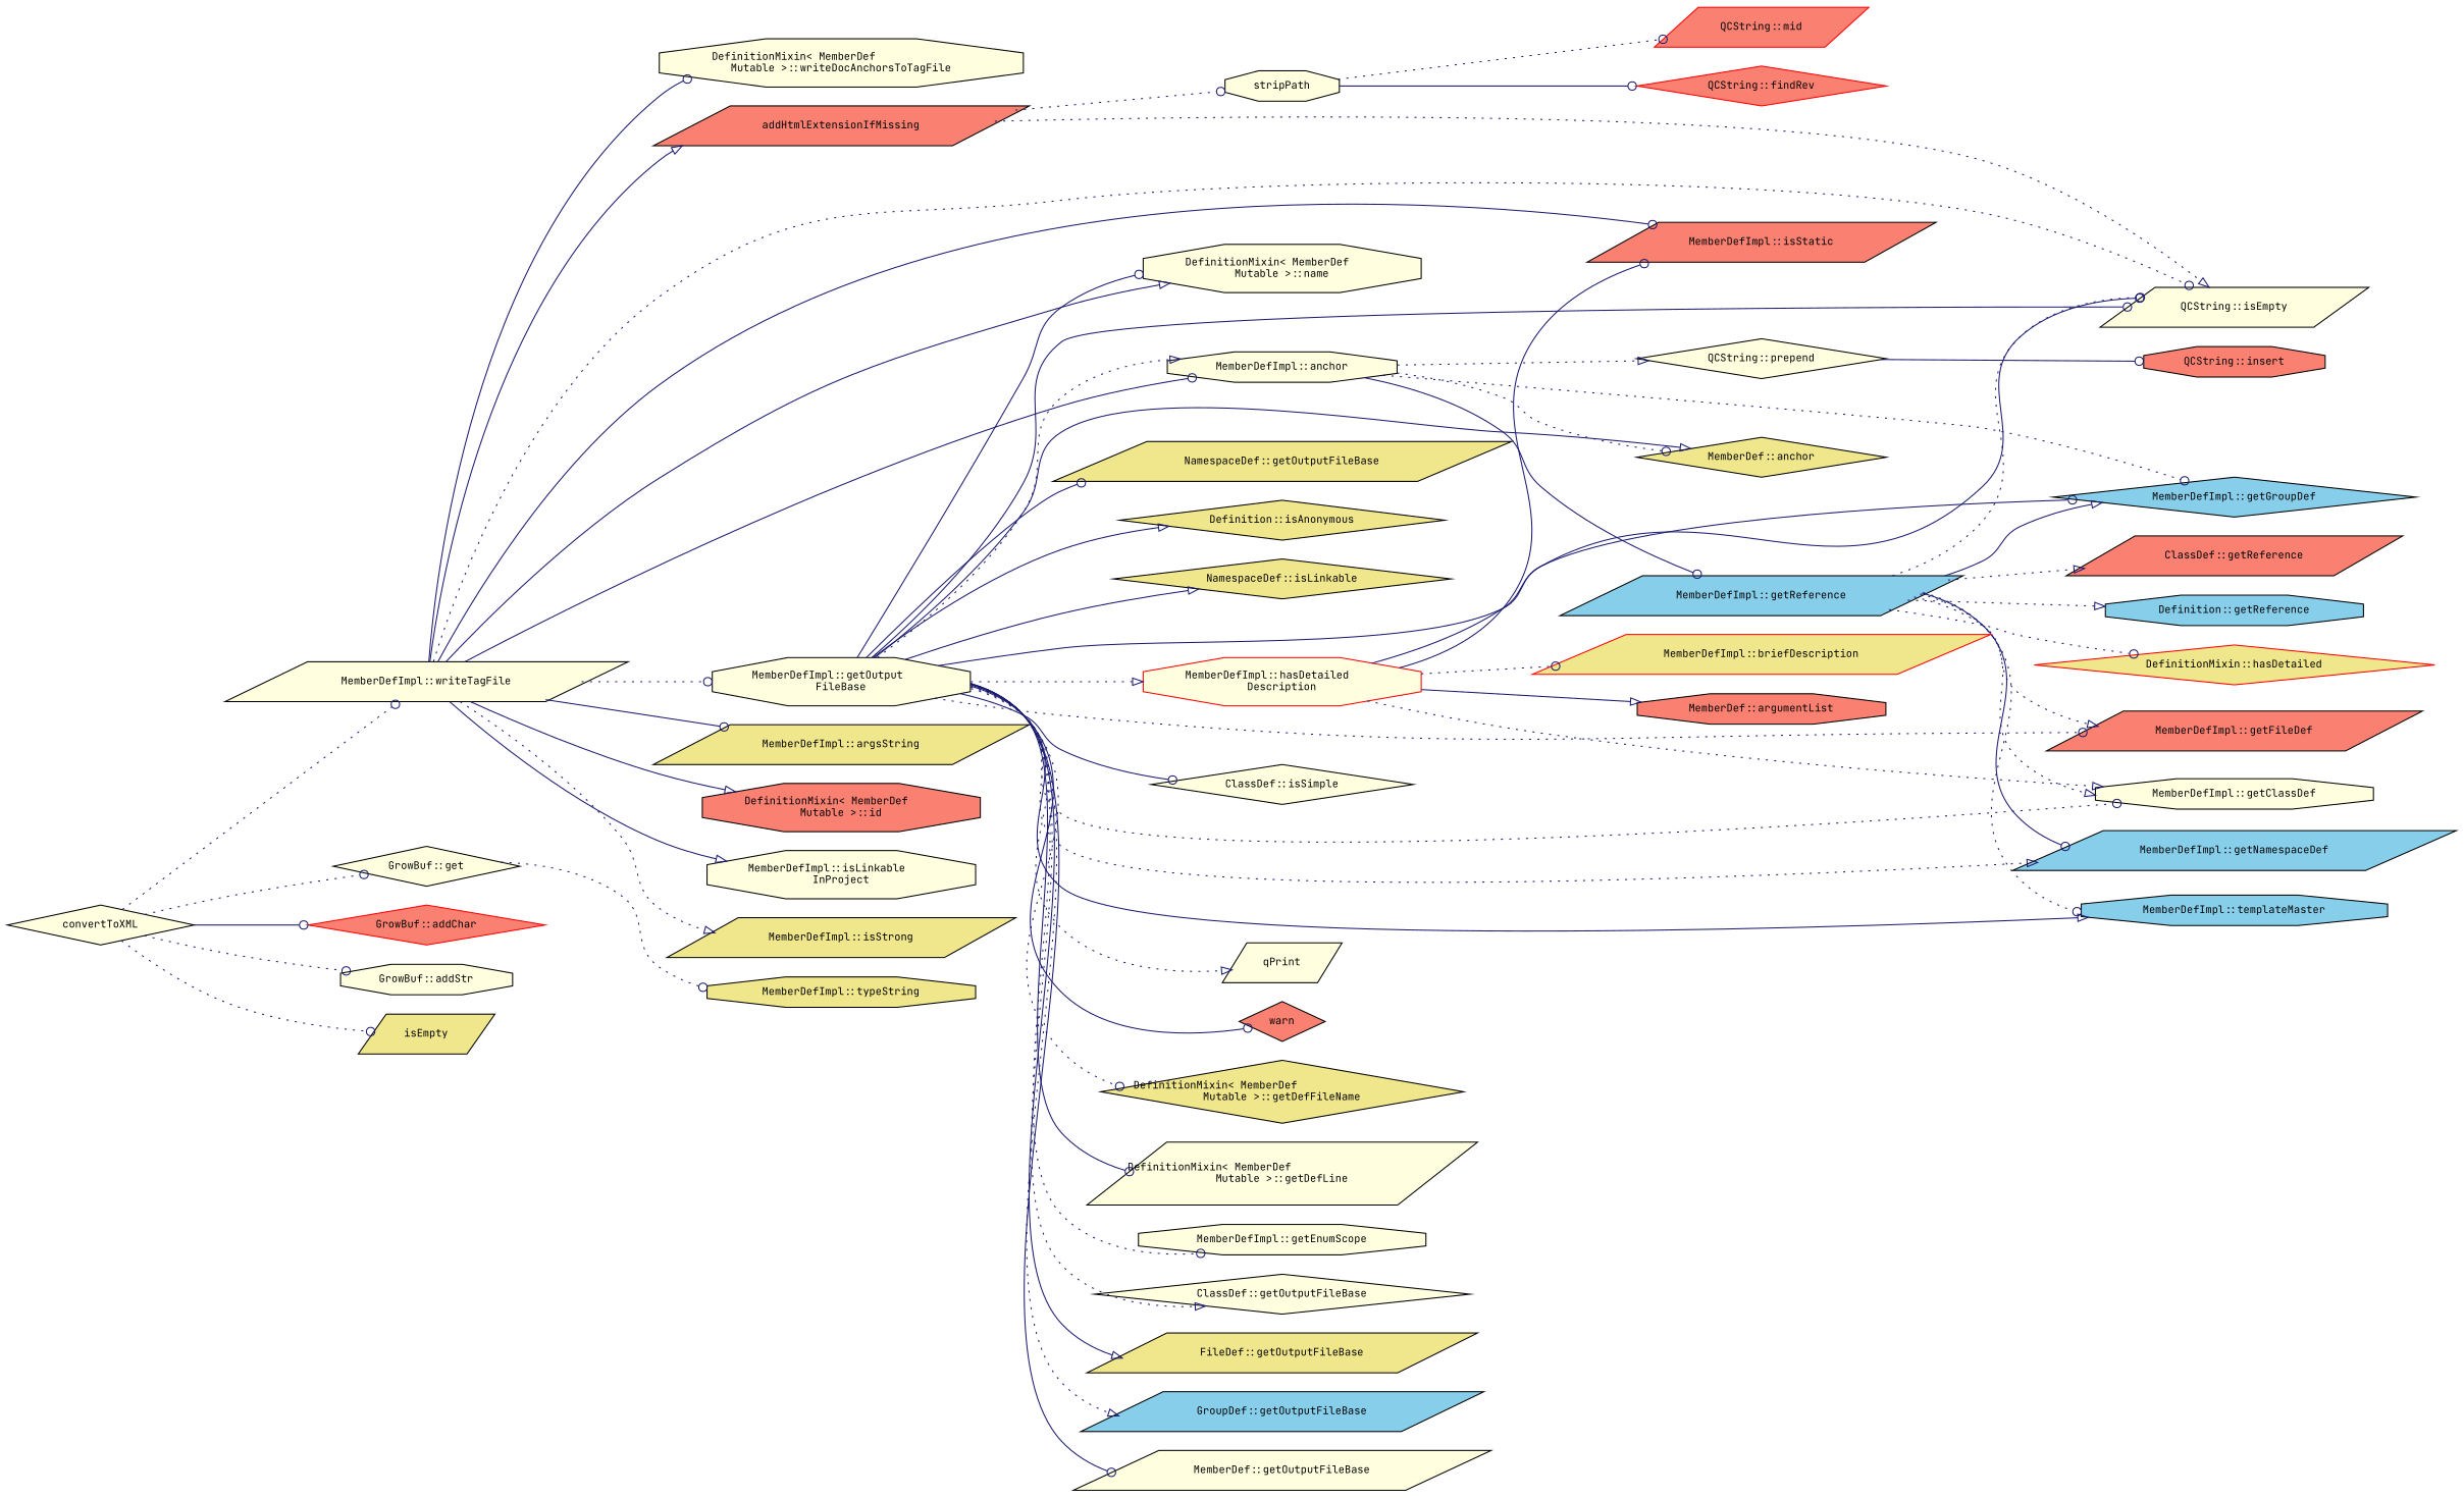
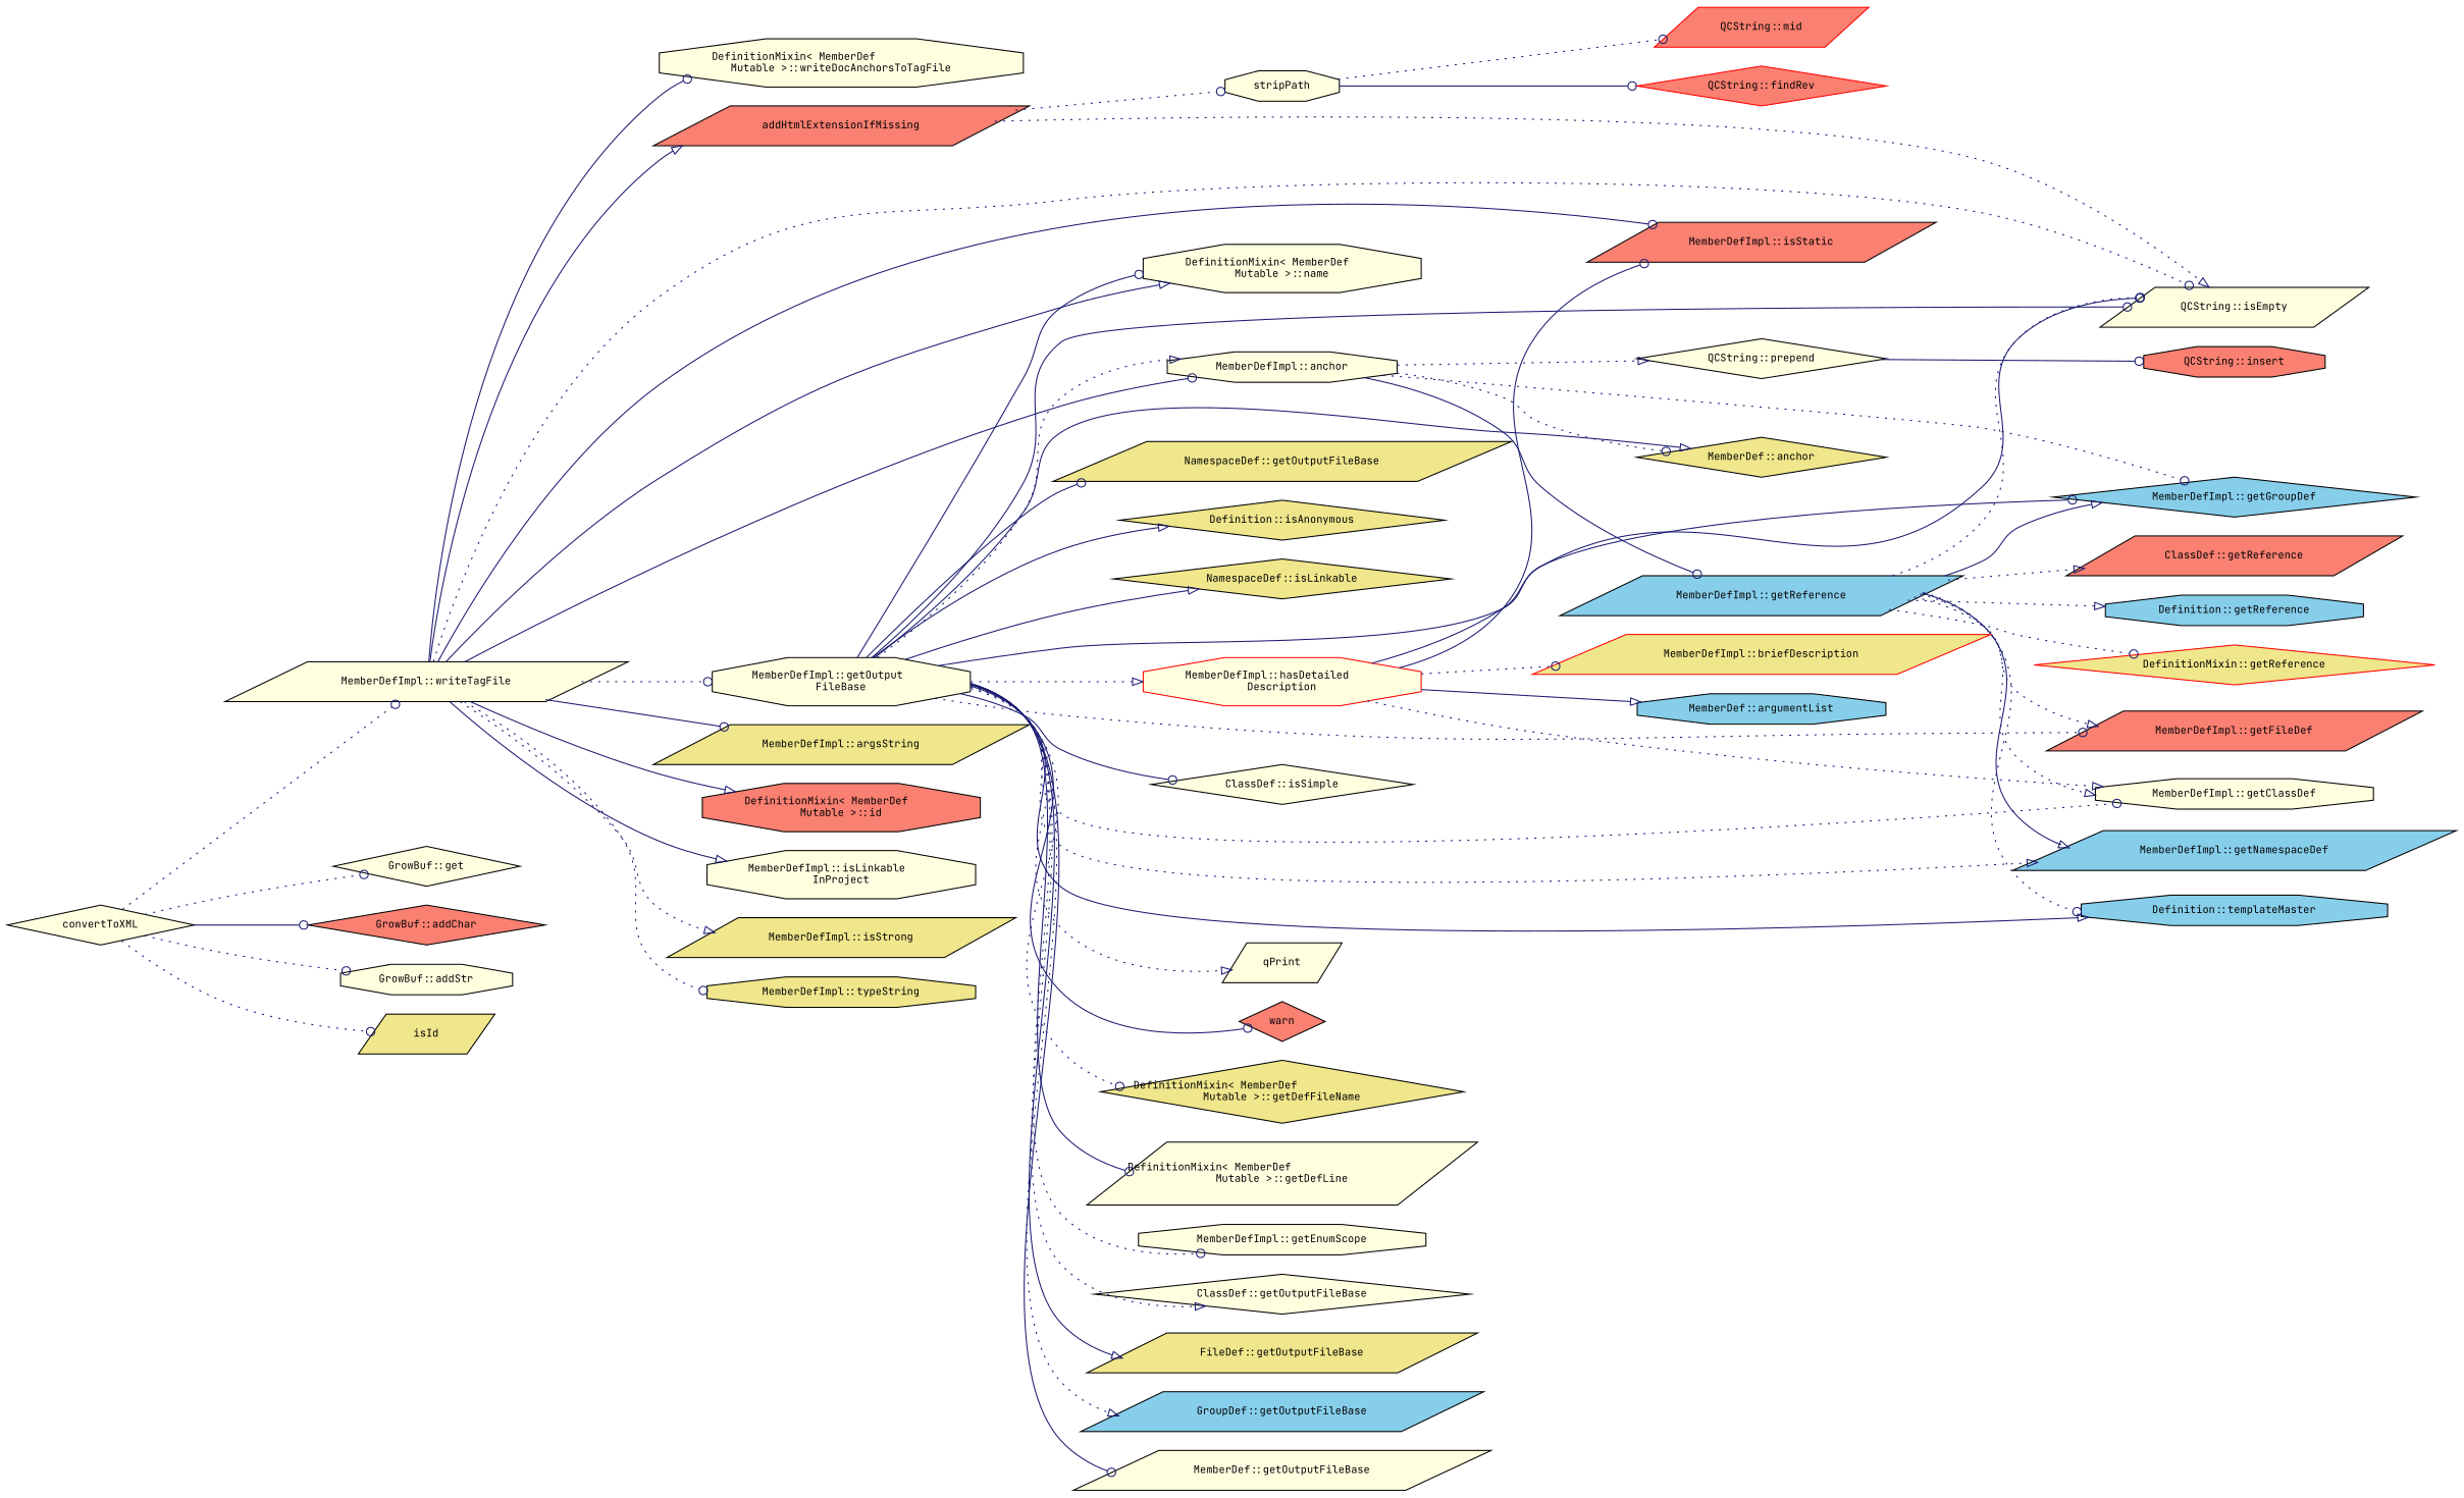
  digraph {
    fontname="JetBrains Mono"
    rankdir=LR
    node [color=black fillcolor=lightyellow fontname="JetBrains Mono" fontsize=10 shape=parallelogram style=filled]
    edge [arrowhead=odot color=midnightblue fontname="JetBrains Mono" fontsize=10 labelfontname=Helvetica labelfontsize=10 style=dotted]
    n1 [fontcolor=black height=0.2 label="MemberDefImpl::writeTagFile" width=0.4]
    n2 [fillcolor=salmon height=0.2 label=addHtmlExtensionIfMissing width=0.4]
    n3 [height=0.2 label="QCString::isEmpty" width=0.4]
    n4 [height=0.2 label="MemberDefImpl::anchor" shape=octagon width=0.4]
    n5 [fillcolor=khaki height=0.2 label="MemberDefImpl::argsString" width=0.4]
    n6 [height=0.2 label="MemberDefImpl::getOutput\lFileBase" shape=octagon width=0.4]
    n7 [fillcolor=salmon height=0.2 label="MemberDefImpl::isStatic" width=0.4]
    n8 [height=0.2 label="DefinitionMixin\< MemberDef\lMutable \>::name" shape=octagon width=0.4]
    n9 [fillcolor=salmon height=0.2 label="DefinitionMixin\< MemberDef\lMutable \>::id" shape=octagon width=0.4]
    n10 [height=0.2 label="MemberDefImpl::isLinkable\lInProject" shape=octagon width=0.4]
    n11 [fillcolor=khaki height=0.2 label="MemberDefImpl::isStrong" width=0.4]
    n12 [fillcolor=khaki height=0.2 label="MemberDefImpl::typeString" shape=octagon width=0.4]
    n13 [height=0.2 label="DefinitionMixin\< MemberDef\lMutable \>::writeDocAnchorsToTagFile" shape=octagon width=0.4]
    n14 [height=0.2 label=stripPath shape=octagon width=0.4]
    n15 [fillcolor=khaki height=0.2 label="MemberDef::anchor" shape=diamond width=0.4]
    n16 [fillcolor=skyblue height=0.2 label="MemberDefImpl::getGroupDef" shape=diamond width=0.4]
    n17 [fillcolor=skyblue height=0.2 label="MemberDefImpl::getReference" width=0.4]
    n18 [height=0.2 label="QCString::prepend" shape=diamond width=0.4]
    n19 [height=0.2 label=convertToXML shape=diamond width=0.4]
-   n20 [color=red fillcolor=salmon height=0.2 label="GrowBuf::addChar" shape=diamond width=0.4]
+   n20 [fillcolor=salmon height=0.2 label="GrowBuf::addChar" shape=diamond width=0.4]
    n21 [height=0.2 label="GrowBuf::addStr" shape=octagon width=0.4]
    n22 [height=0.2 label="GrowBuf::get" shape=diamond width=0.4]
-   n23 [fillcolor=khaki height=0.2 label=isEmpty width=0.4]
+   n23 [fillcolor=khaki height=0.2 label=isId width=0.4]
    n24 [height=0.2 label="MemberDefImpl::getClassDef" shape=octagon width=0.4]
    n25 [fillcolor=salmon height=0.2 label="MemberDefImpl::getFileDef" width=0.4]
    n26 [fillcolor=skyblue height=0.2 label="MemberDefImpl::getNamespaceDef" width=0.4]
-   n27 [fillcolor=skyblue height=0.2 label="MemberDefImpl::templateMaster" shape=octagon width=0.4]
+   n27 [fillcolor=skyblue height=0.2 label="Definition::templateMaster" shape=octagon width=0.4]
    n28 [fillcolor=khaki height=0.2 label="DefinitionMixin\< MemberDef\lMutable \>::getDefFileName" shape=diamond width=0.4]
    n29 [height=0.2 label="DefinitionMixin\< MemberDef\lMutable \>::getDefLine" width=0.4]
    n30 [height=0.2 label="MemberDefImpl::getEnumScope" shape=octagon width=0.4]
    n31 [height=0.2 label="ClassDef::getOutputFileBase" shape=diamond width=0.4]
    n32 [fillcolor=khaki height=0.2 label="FileDef::getOutputFileBase" width=0.4]
    n33 [fillcolor=skyblue height=0.2 label="GroupDef::getOutputFileBase" width=0.4]
    n34 [height=0.2 label="MemberDef::getOutputFileBase" width=0.4]
    n35 [fillcolor=khaki height=0.2 label="NamespaceDef::getOutputFileBase" width=0.4]
    n36 [color=red height=0.2 label="MemberDefImpl::hasDetailed\lDescription" shape=octagon width=0.4]
    n37 [fillcolor=khaki height=0.2 label="Definition::isAnonymous" shape=diamond width=0.4]
    n38 [fillcolor=khaki height=0.2 label="NamespaceDef::isLinkable" shape=diamond width=0.4]
    n39 [height=0.2 label="ClassDef::isSimple" shape=diamond width=0.4]
    n40 [height=0.2 label=qPrint width=0.4]
    n41 [fillcolor=salmon height=0.2 label=warn shape=diamond width=0.4]
    n42 [color=red fillcolor=salmon height=0.2 label="QCString::findRev" shape=diamond width=0.4]
    n43 [color=red fillcolor=salmon height=0.2 label="QCString::mid" width=0.4]
-   n44 [color=red fillcolor=khaki height=0.2 label="DefinitionMixin::hasDetailed" shape=diamond width=0.4]
+   n44 [color=red fillcolor=khaki height=0.2 label="DefinitionMixin::getReference" shape=diamond width=0.4]
    n45 [fillcolor=salmon height=0.2 label="ClassDef::getReference" width=0.4]
    n46 [fillcolor=skyblue height=0.2 label="Definition::getReference" shape=octagon width=0.4]
    n47 [fillcolor=salmon height=0.2 label="QCString::insert" shape=octagon width=0.4]
-   n48 [fillcolor=salmon height=0.2 label="MemberDef::argumentList" shape=octagon width=0.4]
+   n48 [fillcolor=skyblue height=0.2 label="MemberDef::argumentList" shape=octagon width=0.4]
    n49 [color=red fillcolor=khaki height=0.2 label="MemberDefImpl::briefDescription" width=0.4]
    n1 -> n2 [arrowhead=onormal style=solid]
    n1 -> n3
    n1 -> n4 [style=solid]
    n1 -> n5 [style=solid]
    n1 -> n6
    n1 -> n7 [style=solid]
    n1 -> n8 [arrowhead=onormal style=solid]
    n1 -> n9 [arrowhead=onormal style=solid]
    n1 -> n10 [arrowhead=onormal style=solid]
    n1 -> n11 [arrowhead=onormal]
-   n22 -> n12
+   n1 -> n12
    n1 -> n13 [style=solid]
    n2 -> n3 [arrowhead=onormal]
    n2 -> n14
    n4 -> n15
    n4 -> n16
    n4 -> n17 [style=solid]
    n4 -> n18 [arrowhead=onormal]
    n6 -> n3 [style=solid]
    n6 -> n4 [arrowhead=onormal]
    n6 -> n8 [style=solid]
    n6 -> n15 [arrowhead=onormal style=solid]
    n6 -> n16 [style=solid]
    n6 -> n24
    n6 -> n25
    n6 -> n26 [arrowhead=onormal]
    n6 -> n27 [arrowhead=onormal style=solid]
    n6 -> n28
    n6 -> n29 [style=solid]
    n6 -> n30
    n6 -> n31 [arrowhead=onormal]
    n6 -> n32 [arrowhead=onormal style=solid]
    n6 -> n33 [arrowhead=onormal]
    n6 -> n34 [style=solid]
    n6 -> n35 [style=solid]
    n6 -> n36 [arrowhead=onormal]
    n6 -> n37 [arrowhead=onormal style=solid]
    n6 -> n38 [arrowhead=onormal style=solid]
    n6 -> n39 [style=solid]
    n6 -> n40 [arrowhead=onormal]
    n6 -> n41 [style=solid]
    n14 -> n42 [style=solid]
    n14 -> n43
    n17 -> n3
    n17 -> n16 [arrowhead=onormal style=solid]
    n17 -> n24 [arrowhead=onormal]
    n17 -> n25 [arrowhead=onormal]
-   n17 -> n26 [style=solid]
+   n17 -> n26 [arrowhead=onormal style=solid]
    n17 -> n27
    n17 -> n44
    n17 -> n45 [arrowhead=onormal]
    n17 -> n46 [arrowhead=onormal]
    n18 -> n47 [style=solid]
    n19 -> n1
    n19 -> n20 [style=solid]
    n19 -> n21
    n19 -> n22
    n19 -> n23
    n36 -> n3 [style=solid]
    n36 -> n7 [style=solid]
    n36 -> n24 [arrowhead=onormal]
    n36 -> n48 [arrowhead=onormal style=solid]
    n36 -> n49
  }
